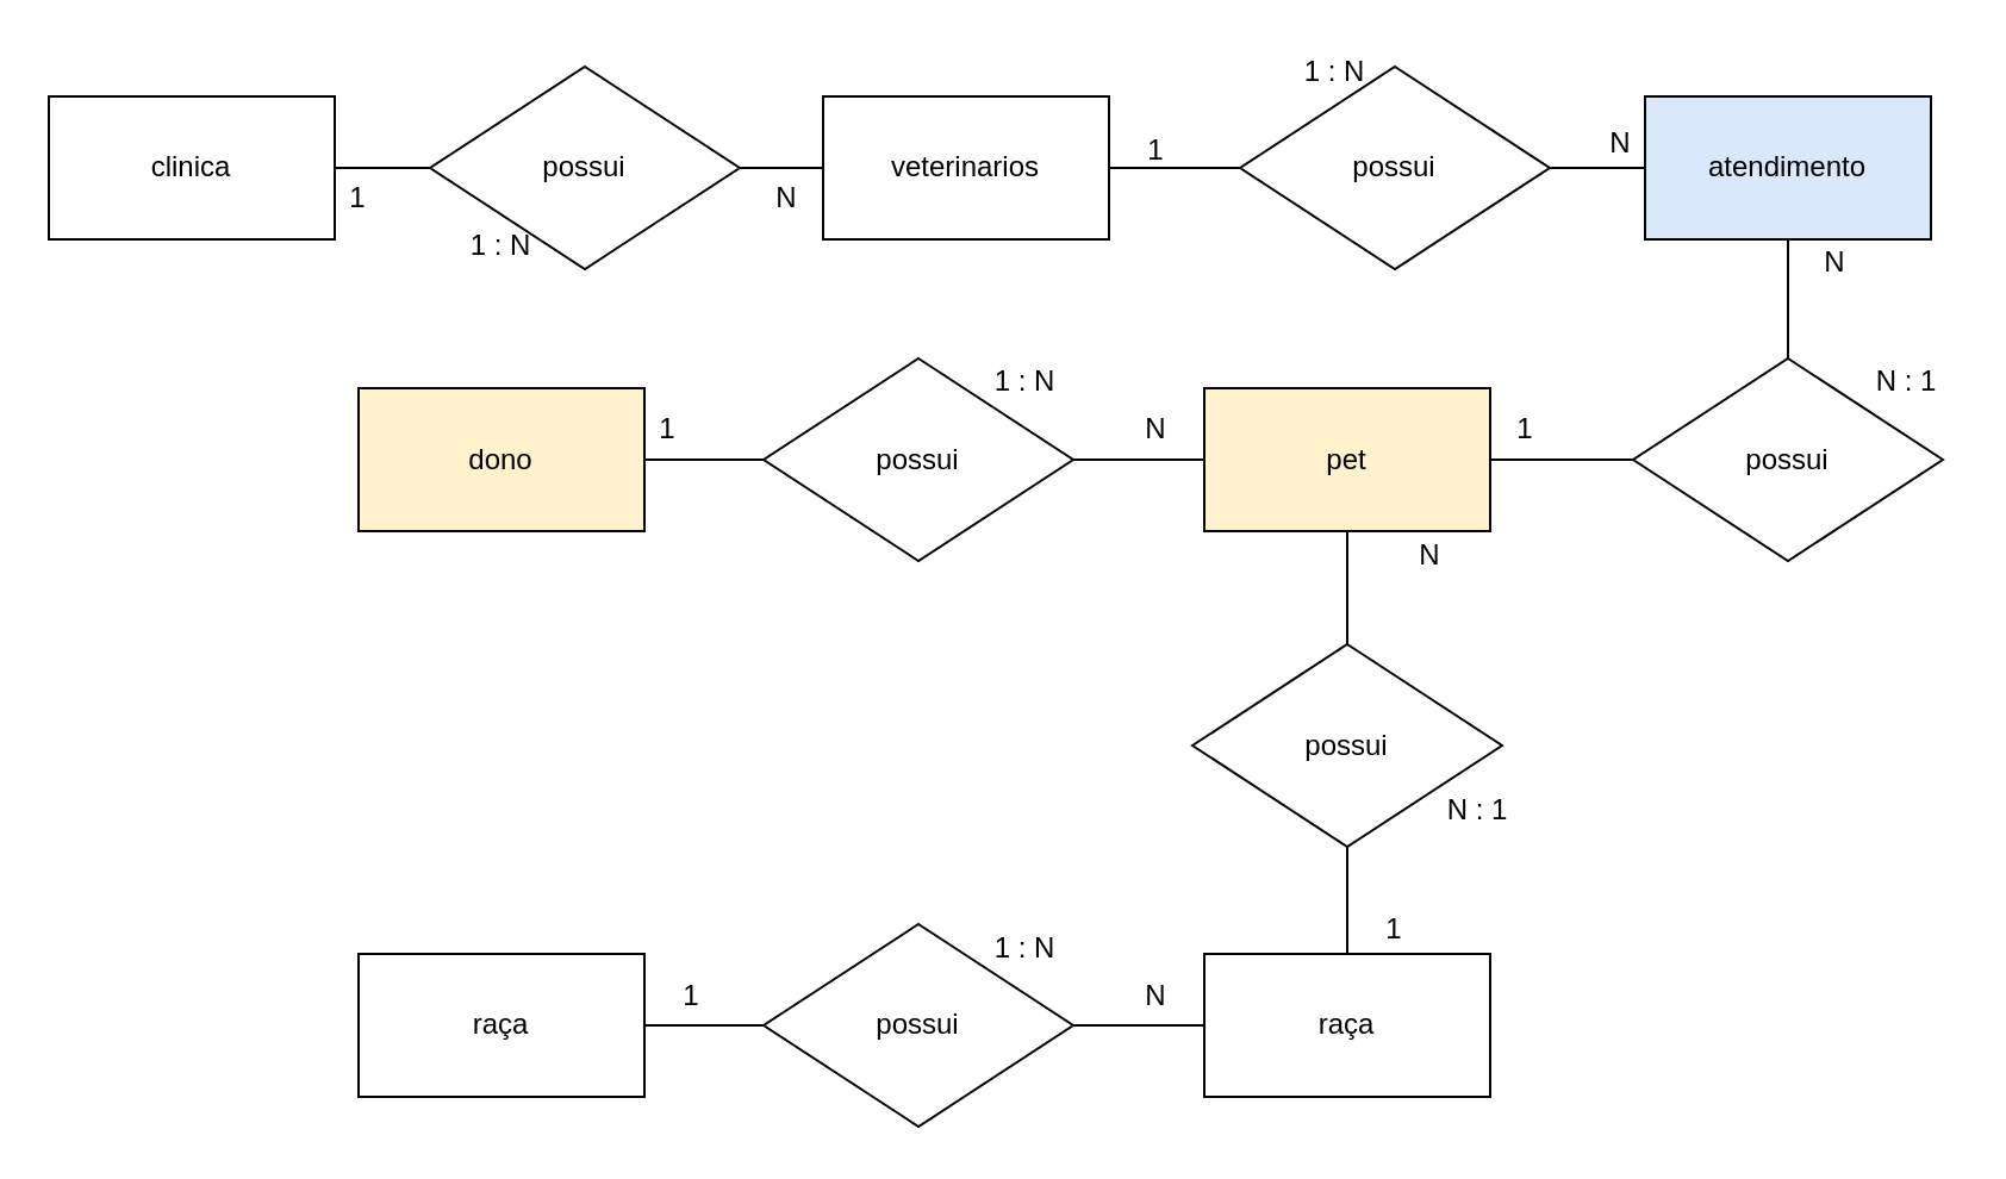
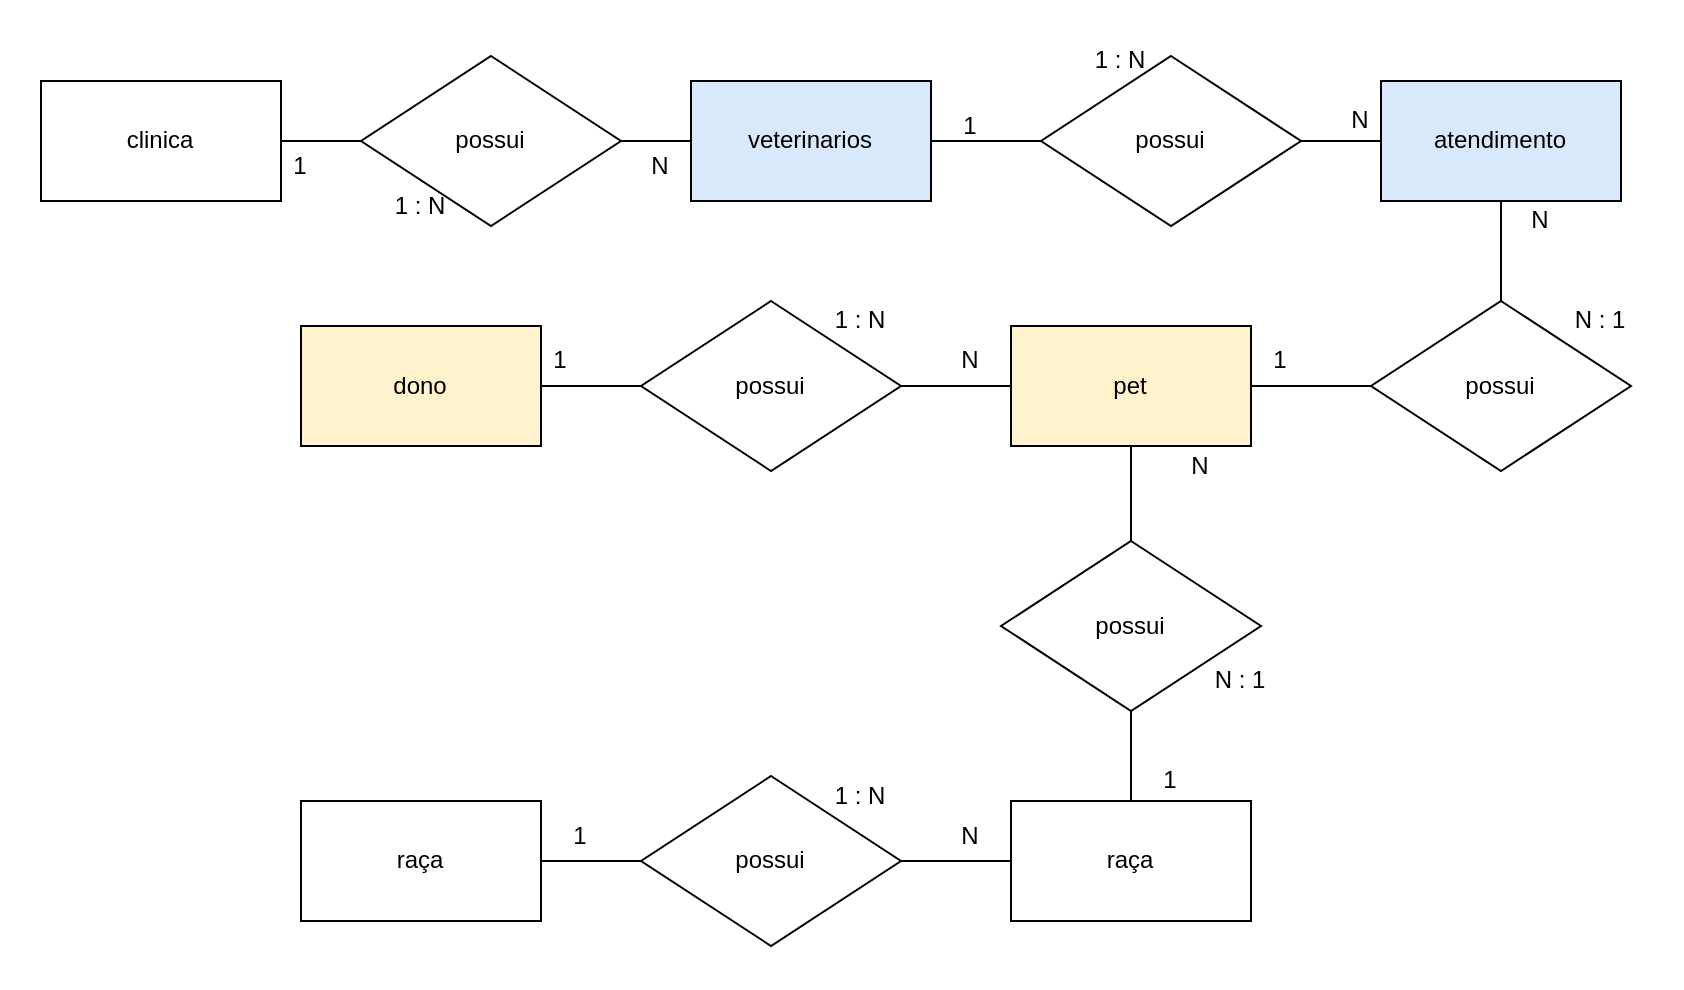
  <mxCell id="0" />
  <mxCell id="1" parent="0" />
  <mxCell id="2" value="clinica" style="rounded=0;whiteSpace=wrap;html=1;" parent="1" vertex="1"><mxGeometry x="20" y="40" width="120" height="60" as="geometry" /></mxCell>
  <mxCell id="3" value="clinica" style="rounded=0;whiteSpace=wrap;html=1;" parent="1" vertex="1"><mxGeometry x="20" y="40" width="120" height="60" as="geometry" /></mxCell>
  <mxCell id="4" style="edgeStyle=orthogonalEdgeStyle;rounded=0;orthogonalLoop=1;jettySize=auto;html=1;endArrow=none;endFill=0;" parent="1" source="6" target="3" edge="1"><mxGeometry relative="1" as="geometry" /></mxCell>
  <mxCell id="5" style="edgeStyle=orthogonalEdgeStyle;rounded=0;orthogonalLoop=1;jettySize=auto;html=1;entryX=0;entryY=0.5;entryDx=0;entryDy=0;endArrow=none;endFill=0;" parent="1" source="6" target="7" edge="1"><mxGeometry relative="1" as="geometry" /></mxCell>
  <mxCell id="6" value="possui" style="rhombus;whiteSpace=wrap;html=1;" parent="1" vertex="1"><mxGeometry x="180" y="27.5" width="130" height="85" as="geometry" /></mxCell>
- <mxCell id="7" value="veterinarios" style="rounded=0;whiteSpace=wrap;html=1;" parent="1" vertex="1"><mxGeometry x="345" y="40" width="120" height="60" as="geometry" /></mxCell>
+ <mxCell id="7" value="veterinarios" style="rounded=0;whiteSpace=wrap;html=1;fillColor=#dae8fc;" parent="1" vertex="1"><mxGeometry x="345" y="40" width="120" height="60" as="geometry" /></mxCell>
  <mxCell id="8" value="1 : N" style="text;html=1;strokeColor=none;fillColor=none;align=center;verticalAlign=middle;whiteSpace=wrap;rounded=0;" parent="1" vertex="1"><mxGeometry x="190" y="92.5" width="40" height="20" as="geometry" /></mxCell>
  <mxCell id="9" value="1" style="text;html=1;strokeColor=none;fillColor=none;align=center;verticalAlign=middle;whiteSpace=wrap;rounded=0;" parent="1" vertex="1"><mxGeometry x="130" y="72.5" width="40" height="20" as="geometry" /></mxCell>
  <mxCell id="10" value="N" style="text;html=1;strokeColor=none;fillColor=none;align=center;verticalAlign=middle;whiteSpace=wrap;rounded=0;" parent="1" vertex="1"><mxGeometry x="310" y="72.5" width="40" height="20" as="geometry" /></mxCell>
  <mxCell id="11" style="edgeStyle=orthogonalEdgeStyle;rounded=0;orthogonalLoop=1;jettySize=auto;html=1;endArrow=none;endFill=0;" parent="1" source="12" target="7" edge="1"><mxGeometry relative="1" as="geometry" /></mxCell>
  <mxCell id="12" value="possui" style="rhombus;whiteSpace=wrap;html=1;" parent="1" vertex="1"><mxGeometry x="520" y="27.5" width="130" height="85" as="geometry" /></mxCell>
  <mxCell id="13" value="1" style="text;html=1;strokeColor=none;fillColor=none;align=center;verticalAlign=middle;whiteSpace=wrap;rounded=0;" parent="1" vertex="1"><mxGeometry x="465" y="52.5" width="40" height="20" as="geometry" /></mxCell>
  <mxCell id="14" value="N" style="text;html=1;strokeColor=none;fillColor=none;align=center;verticalAlign=middle;whiteSpace=wrap;rounded=0;" parent="1" vertex="1"><mxGeometry x="660" y="50" width="40" height="20" as="geometry" /></mxCell>
  <mxCell id="15" style="edgeStyle=orthogonalEdgeStyle;rounded=0;orthogonalLoop=1;jettySize=auto;html=1;entryX=1;entryY=0.5;entryDx=0;entryDy=0;endArrow=none;endFill=0;" parent="1" source="17" target="12" edge="1"><mxGeometry relative="1" as="geometry" /></mxCell>
  <mxCell id="16" style="edgeStyle=orthogonalEdgeStyle;rounded=0;orthogonalLoop=1;jettySize=auto;html=1;entryX=0.5;entryY=0;entryDx=0;entryDy=0;endArrow=none;endFill=0;" parent="1" source="17" target="20" edge="1"><mxGeometry relative="1" as="geometry" /></mxCell>
  <mxCell id="17" value="atendimento" style="rounded=0;whiteSpace=wrap;html=1;fillColor=#dae8fc;" parent="1" vertex="1"><mxGeometry x="690" y="40" width="120" height="60" as="geometry" /></mxCell>
  <mxCell id="18" value="1 : N" style="text;html=1;strokeColor=none;fillColor=none;align=center;verticalAlign=middle;whiteSpace=wrap;rounded=0;" parent="1" vertex="1"><mxGeometry x="540" y="20" width="40" height="20" as="geometry" /></mxCell>
  <mxCell id="19" style="edgeStyle=orthogonalEdgeStyle;rounded=0;orthogonalLoop=1;jettySize=auto;html=1;entryX=1;entryY=0.5;entryDx=0;entryDy=0;endArrow=none;endFill=0;" parent="1" source="20" target="22" edge="1"><mxGeometry relative="1" as="geometry" /></mxCell>
  <mxCell id="20" value="possui" style="rhombus;whiteSpace=wrap;html=1;" parent="1" vertex="1"><mxGeometry x="685" y="150" width="130" height="85" as="geometry" /></mxCell>
  <mxCell id="21" style="edgeStyle=orthogonalEdgeStyle;rounded=0;orthogonalLoop=1;jettySize=auto;html=1;endArrow=none;endFill=0;" parent="1" source="22" target="30" edge="1"><mxGeometry relative="1" as="geometry" /></mxCell>
  <mxCell id="22" value="pet" style="rounded=0;whiteSpace=wrap;html=1;fillColor=#fff2cc;" parent="1" vertex="1"><mxGeometry x="505" y="162.5" width="120" height="60" as="geometry" /></mxCell>
  <mxCell id="23" value="N" style="text;html=1;strokeColor=none;fillColor=none;align=center;verticalAlign=middle;whiteSpace=wrap;rounded=0;" parent="1" vertex="1"><mxGeometry x="750" y="100" width="40" height="20" as="geometry" /></mxCell>
  <mxCell id="24" value="1" style="text;html=1;strokeColor=none;fillColor=none;align=center;verticalAlign=middle;whiteSpace=wrap;rounded=0;" parent="1" vertex="1"><mxGeometry x="620" y="170" width="40" height="20" as="geometry" /></mxCell>
  <mxCell id="25" style="edgeStyle=orthogonalEdgeStyle;rounded=0;orthogonalLoop=1;jettySize=auto;html=1;endArrow=none;endFill=0;" parent="1" source="27" target="22" edge="1"><mxGeometry relative="1" as="geometry" /></mxCell>
  <mxCell id="26" style="edgeStyle=orthogonalEdgeStyle;rounded=0;orthogonalLoop=1;jettySize=auto;html=1;entryX=1;entryY=0.5;entryDx=0;entryDy=0;endArrow=none;endFill=0;" parent="1" source="27" target="28" edge="1"><mxGeometry relative="1" as="geometry" /></mxCell>
  <mxCell id="27" value="possui" style="rhombus;whiteSpace=wrap;html=1;" parent="1" vertex="1"><mxGeometry x="320" y="150" width="130" height="85" as="geometry" /></mxCell>
  <mxCell id="28" value="dono" style="rounded=0;whiteSpace=wrap;html=1;fillColor=#fff2cc;" parent="1" vertex="1"><mxGeometry x="150" y="162.5" width="120" height="60" as="geometry" /></mxCell>
  <mxCell id="29" value="N : 1" style="text;html=1;strokeColor=none;fillColor=none;align=center;verticalAlign=middle;whiteSpace=wrap;rounded=0;" parent="1" vertex="1"><mxGeometry x="780" y="150" width="40" height="20" as="geometry" /></mxCell>
  <mxCell id="30" value="possui" style="rhombus;whiteSpace=wrap;html=1;" parent="1" vertex="1"><mxGeometry x="500" y="270" width="130" height="85" as="geometry" /></mxCell>
  <mxCell id="31" value="1" style="text;html=1;strokeColor=none;fillColor=none;align=center;verticalAlign=middle;whiteSpace=wrap;rounded=0;" parent="1" vertex="1"><mxGeometry x="565" y="380" width="40" height="20" as="geometry" /></mxCell>
  <mxCell id="32" value="N" style="text;html=1;strokeColor=none;fillColor=none;align=center;verticalAlign=middle;whiteSpace=wrap;rounded=0;" parent="1" vertex="1"><mxGeometry x="580" y="222.5" width="40" height="20" as="geometry" /></mxCell>
  <mxCell id="33" style="edgeStyle=orthogonalEdgeStyle;rounded=0;orthogonalLoop=1;jettySize=auto;html=1;entryX=0.5;entryY=1;entryDx=0;entryDy=0;endArrow=none;endFill=0;" parent="1" source="34" target="30" edge="1"><mxGeometry relative="1" as="geometry" /></mxCell>
  <mxCell id="34" value="raça" style="rounded=0;whiteSpace=wrap;html=1;" parent="1" vertex="1"><mxGeometry x="505" y="400" width="120" height="60" as="geometry" /></mxCell>
  <mxCell id="35" value="N : 1" style="text;html=1;strokeColor=none;fillColor=none;align=center;verticalAlign=middle;whiteSpace=wrap;rounded=0;" parent="1" vertex="1"><mxGeometry x="600" y="330" width="40" height="20" as="geometry" /></mxCell>
  <mxCell id="36" value="N" style="text;html=1;strokeColor=none;fillColor=none;align=center;verticalAlign=middle;whiteSpace=wrap;rounded=0;" parent="1" vertex="1"><mxGeometry x="465" y="170" width="40" height="20" as="geometry" /></mxCell>
  <mxCell id="37" value="1" style="text;html=1;strokeColor=none;fillColor=none;align=center;verticalAlign=middle;whiteSpace=wrap;rounded=0;" parent="1" vertex="1"><mxGeometry x="260" y="170" width="40" height="20" as="geometry" /></mxCell>
  <mxCell id="38" value="1 : N" style="text;html=1;strokeColor=none;fillColor=none;align=center;verticalAlign=middle;whiteSpace=wrap;rounded=0;" parent="1" vertex="1"><mxGeometry x="410" y="387.5" width="40" height="20" as="geometry" /></mxCell>
  <mxCell id="39" value="raça" style="rounded=0;whiteSpace=wrap;html=1;" parent="1" vertex="1"><mxGeometry x="150" y="400" width="120" height="60" as="geometry" /></mxCell>
  <mxCell id="40" style="edgeStyle=orthogonalEdgeStyle;rounded=0;orthogonalLoop=1;jettySize=auto;html=1;entryX=0;entryY=0.5;entryDx=0;entryDy=0;endArrow=none;endFill=0;" parent="1" source="42" target="34" edge="1"><mxGeometry relative="1" as="geometry" /></mxCell>
  <mxCell id="41" style="edgeStyle=orthogonalEdgeStyle;rounded=0;orthogonalLoop=1;jettySize=auto;html=1;entryX=1;entryY=0.5;entryDx=0;entryDy=0;endArrow=none;endFill=0;" parent="1" source="42" target="39" edge="1"><mxGeometry relative="1" as="geometry" /></mxCell>
  <mxCell id="42" value="possui" style="rhombus;whiteSpace=wrap;html=1;" parent="1" vertex="1"><mxGeometry x="320" y="387.5" width="130" height="85" as="geometry" /></mxCell>
  <mxCell id="43" value="N" style="text;html=1;strokeColor=none;fillColor=none;align=center;verticalAlign=middle;whiteSpace=wrap;rounded=0;" parent="1" vertex="1"><mxGeometry x="465" y="407.5" width="40" height="20" as="geometry" /></mxCell>
  <mxCell id="44" value="1" style="text;html=1;strokeColor=none;fillColor=none;align=center;verticalAlign=middle;whiteSpace=wrap;rounded=0;" parent="1" vertex="1"><mxGeometry x="270" y="407.5" width="40" height="20" as="geometry" /></mxCell>
  <mxCell id="45" value="1 : N" style="text;html=1;strokeColor=none;fillColor=none;align=center;verticalAlign=middle;whiteSpace=wrap;rounded=0;" parent="1" vertex="1"><mxGeometry x="410" y="150" width="40" height="20" as="geometry" /></mxCell>
